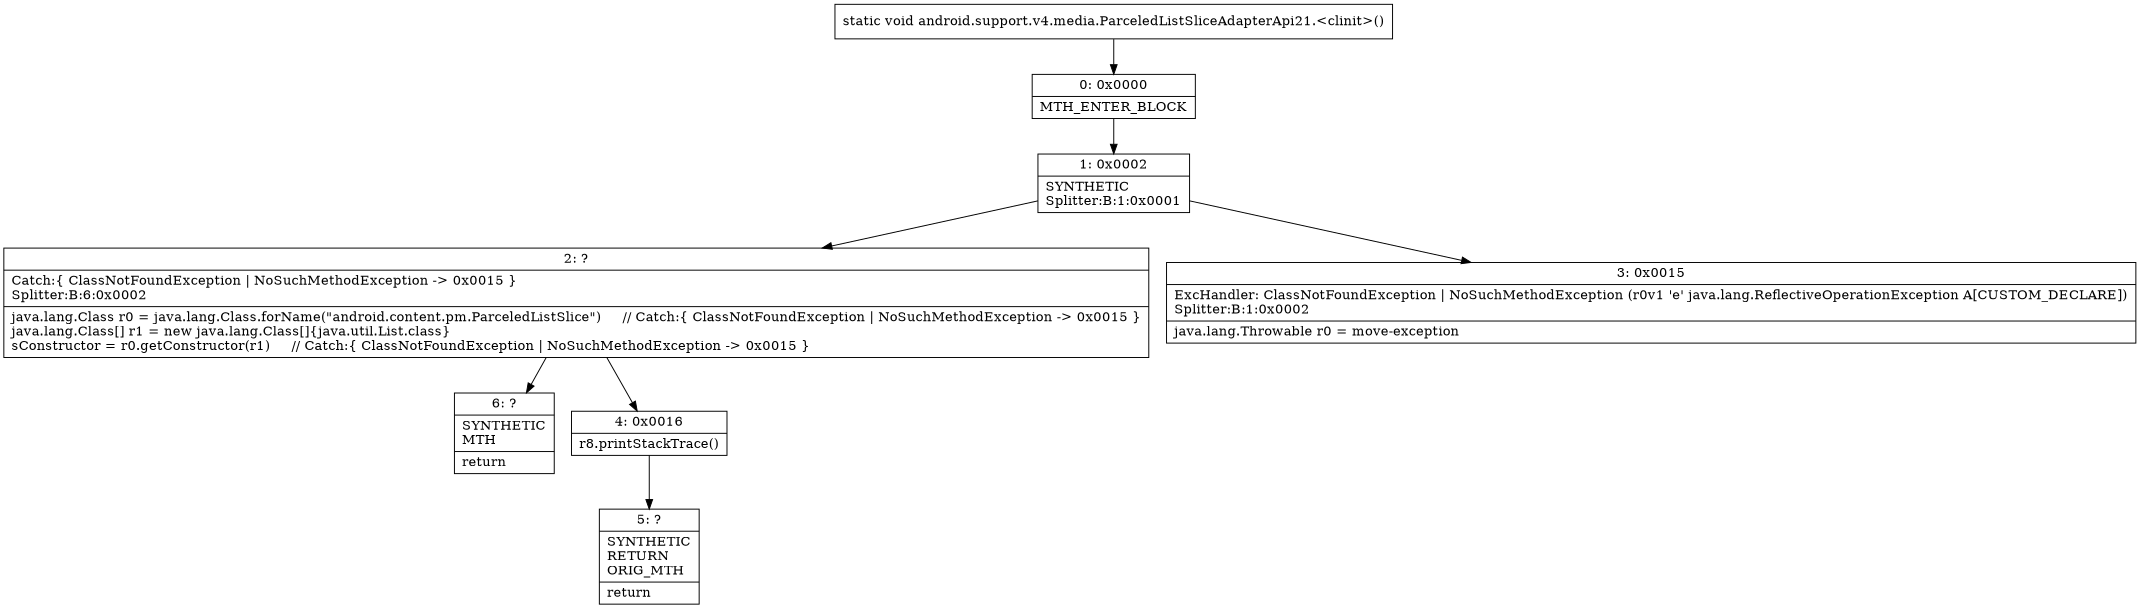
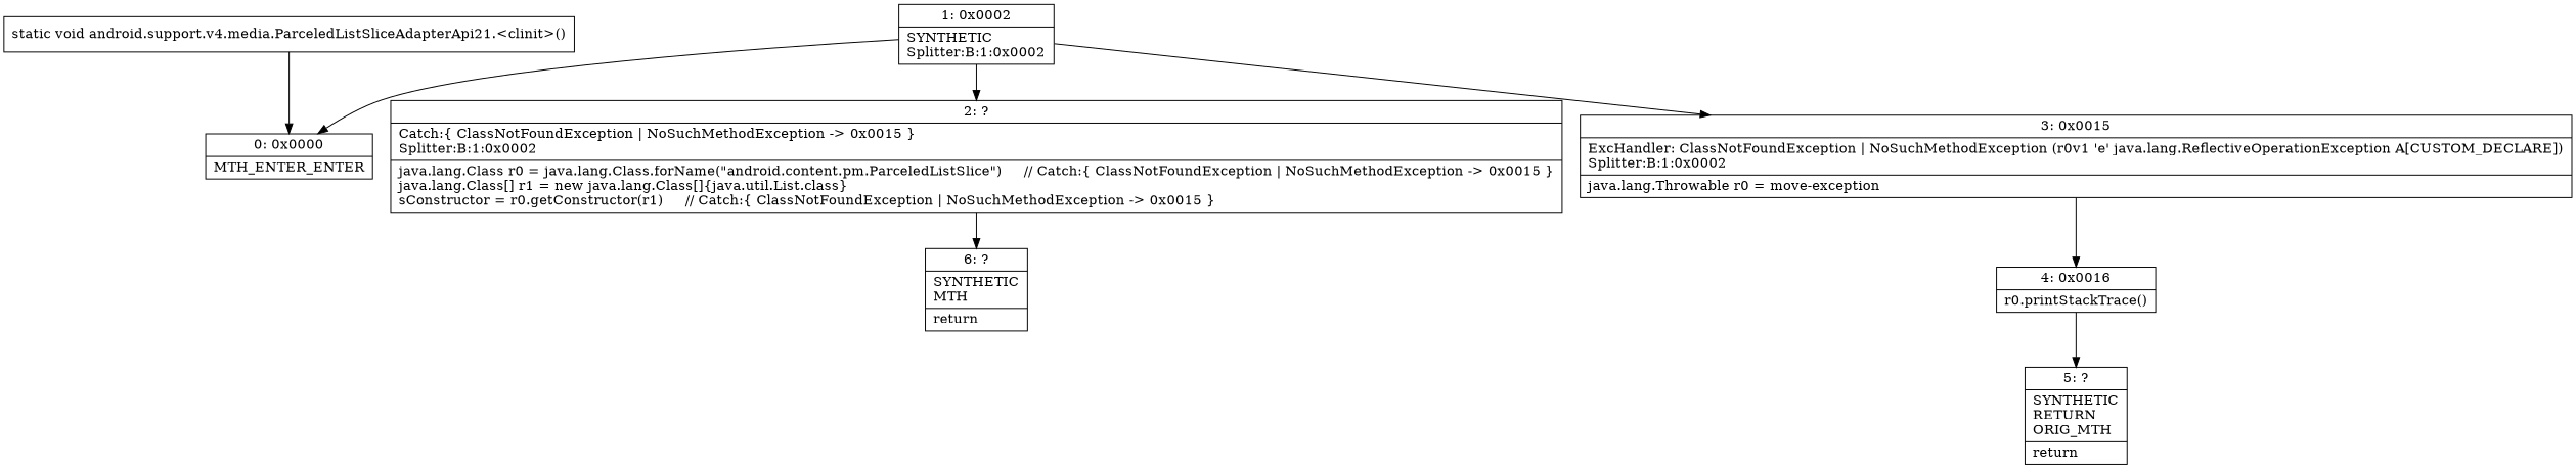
  digraph {
    node [shape=record]
-   n1 [label="{0\:\ 0x0000|MTH_ENTER_BLOCK\l}"]
-   n2 [label="{1\:\ 0x0002|SYNTHETIC\lSplitter:B:1:0x0001\l}"]
-   n3 [label="{2\:\ ?|Catch:\{ ClassNotFoundException \| NoSuchMethodException \-\> 0x0015 \}\lSplitter:B:6:0x0002\l|java.lang.Class r0 = java.lang.Class.forName(\"android.content.pm.ParceledListSlice\")     \/\/ Catch:\{ ClassNotFoundException \| NoSuchMethodException \-\> 0x0015 \}\ljava.lang.Class[] r1 = new java.lang.Class[]\{java.util.List.class\}\lsConstructor = r0.getConstructor(r1)     \/\/ Catch:\{ ClassNotFoundException \| NoSuchMethodException \-\> 0x0015 \}\l}"]
+   n1 [label="{0\:\ 0x0000|MTH_ENTER_ENTER\l}"]
+   n2 [label="{1\:\ 0x0002|SYNTHETIC\lSplitter:B:1:0x0002\l}"]
+   n3 [label="{2\:\ ?|Catch:\{ ClassNotFoundException \| NoSuchMethodException \-\> 0x0015 \}\lSplitter:B:1:0x0002\l|java.lang.Class r0 = java.lang.Class.forName(\"android.content.pm.ParceledListSlice\")     \/\/ Catch:\{ ClassNotFoundException \| NoSuchMethodException \-\> 0x0015 \}\ljava.lang.Class[] r1 = new java.lang.Class[]\{java.util.List.class\}\lsConstructor = r0.getConstructor(r1)     \/\/ Catch:\{ ClassNotFoundException \| NoSuchMethodException \-\> 0x0015 \}\l}"]
    n4 [label="{3\:\ 0x0015|ExcHandler: ClassNotFoundException \| NoSuchMethodException (r0v1 'e' java.lang.ReflectiveOperationException A[CUSTOM_DECLARE])\lSplitter:B:1:0x0002\l|java.lang.Throwable r0 = move\-exception\l}"]
    n5 [label="{6\:\ ?|SYNTHETIC\lMTH\l|return\l}"]
-   n6 [label="{4\:\ 0x0016|r8.printStackTrace()\l}"]
+   n6 [label="{4\:\ 0x0016|r0.printStackTrace()\l}"]
    n7 [label="{5\:\ ?|SYNTHETIC\lRETURN\lORIG_MTH\l|return\l}"]
    n8 [label="{static void android.support.v4.media.ParceledListSliceAdapterApi21.\<clinit\>() }"]
-   n1 -> n2
+   n2 -> n1
    n2 -> n3
    n2 -> n4
    n3 -> n5
-   n3 -> n6
+   n4 -> n6
    n6 -> n7
    n8 -> n1
  }
